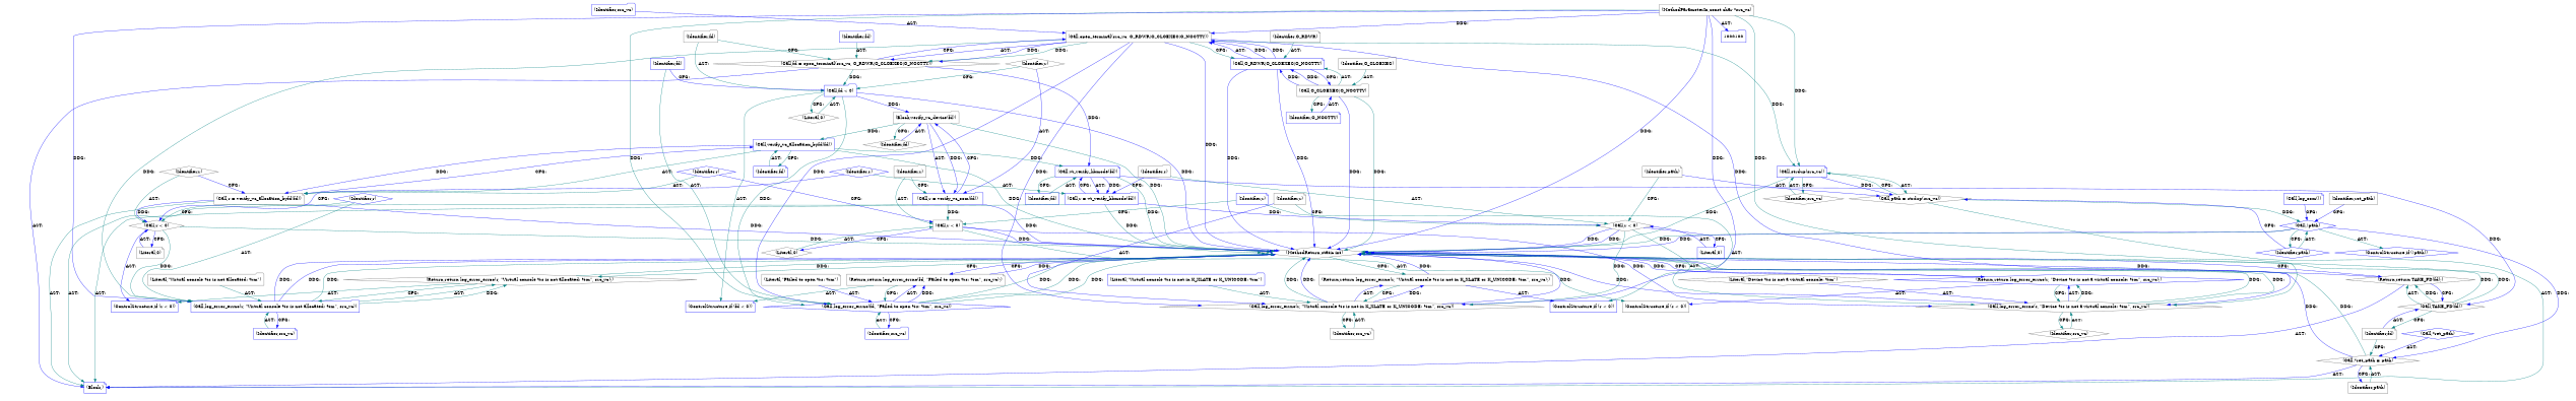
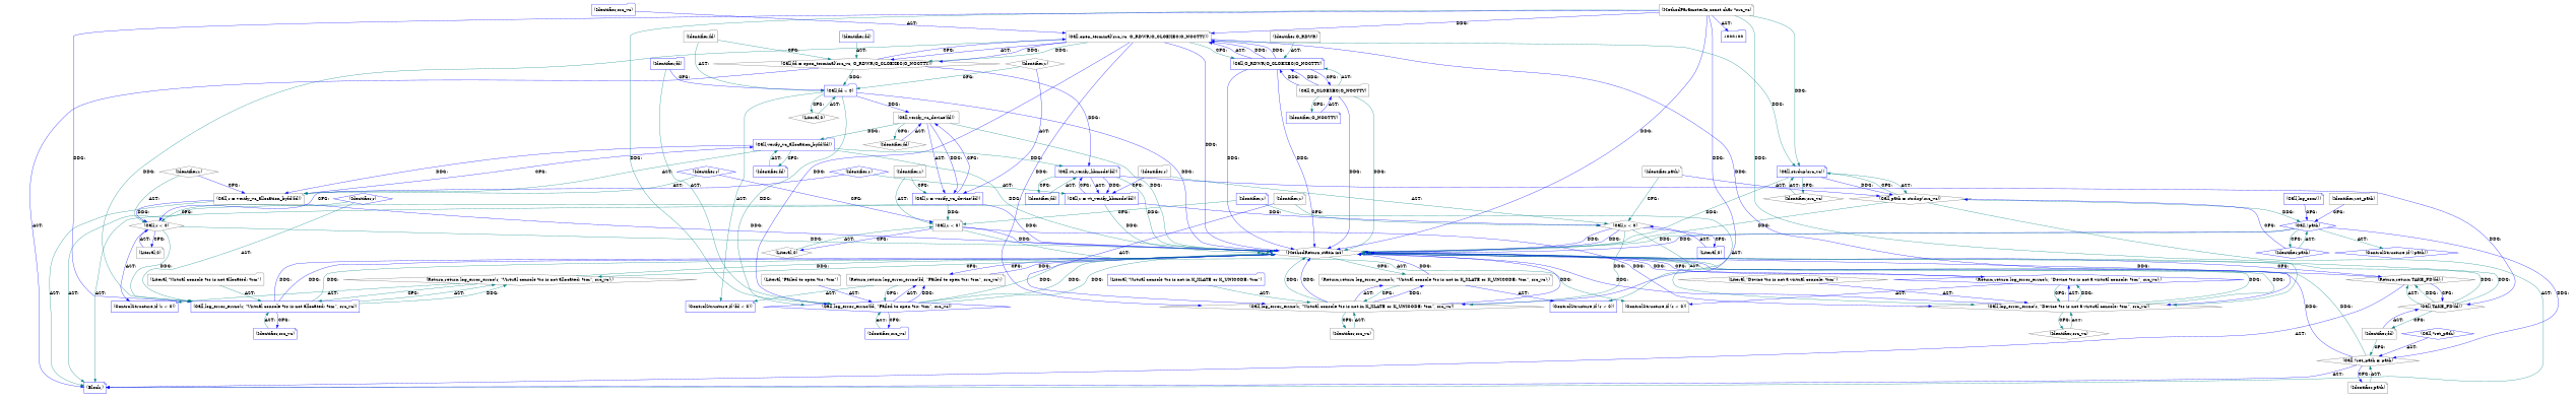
  digraph {
    node [color=gray40 shape=diamond]
    edge [color=teal]
    n1 [label="(Call,open_terminal(src_vc, O_RDWR|O_CLOEXEC|O_NOCTTY))" shape=note]
    n2 [color=blue label="(Call,O_RDWR|O_CLOEXEC|O_NOCTTY)" shape=note]
    n3 [label="(Call,fd = open_terminal(src_vc, O_RDWR|O_CLOEXEC|O_NOCTTY))"]
    n4 [color=blue label="(Call,log_error_errno(fd, \"Failed to open %s: %m\", src_vc))"]
    n5 [label="(Call,log_error_errno(r, \"Device %s is not a virtual console: %m\", src_vc))"]
    n6 [color=blue label="(Call,log_error_errno(r, \"Virtual console %s is not allocated: %m\", src_vc))" shape=folder]
    n7 [label="(Call,log_error_errno(r, \"Virtual console %s is not in K_XLATE or K_UNICODE: %m\", src_vc))"]
    n8 [color=blue label="(Call,strdup(src_vc))" shape=note]
    n9 [label="(MethodReturn,static int)"]
    n10 [label="(Call,O_CLOEXEC|O_NOCTTY)" shape=folder]
    n11 [color=blue label="(Call,fd < 0)" shape=folder]
    n12 [color=blue label="(Block,)" shape=note]
    n13 [color=blue label="(Call,vt_verify_kbmode(fd))" shape=note]
    n14 [label="(Return,return log_error_errno(fd, \"Failed to open %s: %m\", src_vc);)" shape=note]
    n15 [color=blue label="(Identifier,src_vc)" shape=folder]
    n16 [color=blue label="(Return,return log_error_errno(r, \"Device %s is not a virtual console: %m\", src_vc);)"]
    n17 [label="(Identifier,src_vc)"]
    n18 [label="(Return,return log_error_errno(r, \"Virtual console %s is not allocated: %m\", src_vc);)"]
    n19 [color=blue label="(Identifier,src_vc)" shape=note]
    n20 [label="(Return,return log_error_errno(r, \"Virtual console %s is not in K_XLATE or K_UNICODE: %m\", src_vc);)" shape=note]
    n21 [label="(Identifier,src_vc)" shape=note]
    n22 [label="(Call,path = strdup(src_vc))"]
    n23 [label="(Identifier,src_vc)"]
    n24 [label="(Return,return TAKE_FD(fd);)"]
    n25 [label="(MethodParameterIn,const char *src_vc)" shape=note]
    1000100 [color=blue shape=folder]
    n27 [color=blue label="(Identifier,O_NOCTTY)" shape=note]
-   n28 [label="(Block,verify_vc_device(fd))" shape=folder]
+   n28 [label="(Call,verify_vc_device(fd))" shape=folder]
    n29 [color=blue label="(ControlStructure,if (fd < 0))" shape=note]
    n30 [label="(Literal,0)"]
-   n31 [color=blue label="(Call,r = verify_vc_oom(fd))" shape=folder]
+   n31 [color=blue label="(Call,r = verify_vc_device(fd))" shape=folder]
    n32 [color=blue label="(Call,verify_vc_allocation_byfd(fd))" shape=folder]
    n33 [label="(Identifier,fd)"]
    n34 [label="(Call,r < 0)" shape=note]
    n35 [label="(Call,r = verify_vc_allocation_byfd(fd))" shape=note]
    n36 [color=blue label="(Identifier,fd)" shape=note]
    n37 [label="(Literal,0)"]
    n38 [label="(ControlStructure,if (r < 0))" shape=note]
    n39 [label="(Call,r < 0)"]
    n40 [color=blue label="(Call,r = vt_verify_kbmode(fd))" shape=folder]
    n41 [label="(Call,TAKE_FD(fd))"]
    n42 [color=blue label="(Identifier,fd)" shape=folder]
    n43 [color=blue label="(ControlStructure,if (r < 0))" shape=note]
    n44 [label="(Literal,0)" shape=note]
    n45 [label="(Call,r < 0)"]
    n46 [label="(Identifier,fd)" shape=note]
    n47 [color=blue label="(Literal,0)" shape=folder]
    n48 [color=blue label="(ControlStructure,if (r < 0))" shape=folder]
    n49 [label="(Call,*ret_path = path)"]
    n50 [color=blue label="(Call,!path)"]
    n51 [color=blue label="(Identifier,path)"]
    n52 [color=blue label="(ControlStructure,if (!path))"]
    n53 [label="(Identifier,path)" shape=note]
    n54 [color=blue label="(Identifier,fd)" shape=folder]
    n55 [label="(Literal,\"Virtual console %s is not allocated: %m\")" shape=folder]
    n56 [color=blue label="(Identifier,r)"]
    n57 [label="(Identifier,r)" shape=note]
    n58 [label="(Identifier,fd)" shape=folder]
    n59 [label="(Literal,\"Failed to open %s: %m\")" shape=note]
    n60 [color=blue label="(Identifier,r)"]
-   n61 [label="(Identifier,O_CLOEXEC)" shape=folder]
    n62 [color=blue label="(Call,*ret_path)"]
    n63 [color=blue label="(Identifier,fd)" shape=folder]
    n64 [color=blue label="(Identifier,r)" shape=note]
    n65 [color=blue label="(Identifier,src_vc)" shape=folder]
    n66 [label="(Identifier,r)" shape=folder]
    n67 [color=blue label="(Identifier,r)"]
    n68 [color=blue label="(Literal,\"Virtual console %s is not in K_XLATE or K_UNICODE: %m\")" shape=folder]
    n69 [color=blue label="(Call,log_oom())" shape=note]
    n70 [label="(Identifier,r)"]
    n71 [label="(Identifier,O_RDWR)" shape=note]
    n72 [label="(Identifier,ret_path)" shape=folder]
    n73 [label="(Literal,\"Device %s is not a virtual console: %m\")"]
    n74 [label="(Identifier,path)" shape=note]
    n75 [label="(Identifier,r)" shape=folder]
    n76 [label="(Identifier,r)"]
    n1 -> n2 [label="CFG: "]
    n1 -> n3 [color=blue label="AST: "]
    n1 -> n3 [color=blue label="DDG: "]
    n1 -> n3 [label="DDG: "]
    n1 -> n4 [color=blue label="DDG: "]
    n1 -> n5 [color=blue label="DDG: "]
    n1 -> n6 [label="DDG: "]
    n1 -> n7 [color=blue label="DDG: "]
    n1 -> n8 [label="DDG: "]
    n1 -> n9 [color=blue label="DDG: "]
    n2 -> n1 [color=blue label="AST: "]
    n2 -> n1 [color=blue label="DDG: "]
    n2 -> n1 [color=blue label="DDG: "]
    n2 -> n9 [color=blue label="DDG: "]
    n2 -> n9 [color=blue label="DDG: "]
    n2 -> n10 [color=blue label="CFG: "]
    n3 -> n1 [color=blue label="CFG: "]
    n3 -> n11 [label="DDG: "]
    n3 -> n12 [color=blue label="AST: "]
    n3 -> n13 [color=blue label="DDG: "]
    n4 -> n9 [label="DDG: "]
    n4 -> n9 [label="DDG: "]
    n4 -> n9 [label="DDG: "]
    n4 -> n14 [color=blue label="AST: "]
    n4 -> n14 [color=blue label="DDG: "]
    n4 -> n15 [color=blue label="CFG: "]
    n5 -> n9 [label="DDG: "]
    n5 -> n9 [label="DDG: "]
    n5 -> n9 [color=blue label="DDG: "]
    n5 -> n16 [color=blue label="AST: "]
    n5 -> n16 [label="DDG: "]
    n5 -> n17 [label="CFG: "]
    n6 -> n9 [label="DDG: "]
    n6 -> n9 [color=blue label="DDG: "]
    n6 -> n9 [color=blue label="DDG: "]
    n6 -> n18 [label="AST: "]
    n6 -> n18 [label="DDG: "]
    n6 -> n19 [color=blue label="CFG: "]
    n7 -> n9 [color=blue label="DDG: "]
    n7 -> n9 [color=blue label="DDG: "]
    n7 -> n9 [label="DDG: "]
    n7 -> n20 [color=blue label="AST: "]
    n7 -> n20 [color=blue label="DDG: "]
    n7 -> n21 [label="CFG: "]
    n8 -> n9 [label="DDG: "]
    n8 -> n22 [label="AST: "]
    n8 -> n22 [color=blue label="DDG: "]
    n8 -> n23 [label="CFG: "]
    n9 -> n14 [color=blue label="CFG: "]
    n9 -> n16 [color=blue label="CFG: "]
    n9 -> n18 [label="CFG: "]
    n9 -> n20 [label="CFG: "]
    n9 -> n24 [color=blue label="CFG: "]
    n10 -> n2 [label="AST: "]
    n10 -> n2 [color=blue label="DDG: "]
    n10 -> n2 [color=blue label="DDG: "]
    n10 -> n9 [color=blue label="DDG: "]
    n10 -> n9 [label="DDG: "]
    n10 -> n27 [label="CFG: "]
    n11 -> n4 [label="DDG: "]
    n11 -> n9 [color=blue label="DDG: "]
    n11 -> n28 [color=blue label="DDG: "]
    n11 -> n29 [label="AST: "]
    n11 -> n30 [label="CFG: "]
    n13 -> n9 [label="DDG: "]
    n13 -> n40 [color=blue label="AST: "]
    n13 -> n40 [color=blue label="DDG: "]
    n13 -> n41 [color=blue label="DDG: "]
    n13 -> n42 [label="CFG: "]
    n14 -> n4 [label="CFG: "]
    n14 -> n9 [color=blue label="DDG: "]
    n14 -> n29 [label="AST: "]
    n15 -> n4 [label="AST: "]
    n16 -> n5 [label="CFG: "]
    n16 -> n9 [color=blue label="DDG: "]
    n16 -> n38 [color=blue label="AST: "]
    n17 -> n5 [label="AST: "]
    n18 -> n6 [label="CFG: "]
    n18 -> n9 [label="DDG: "]
    n18 -> n43 [label="AST: "]
    n19 -> n6 [label="AST: "]
    n20 -> n7 [label="CFG: "]
    n20 -> n9 [color=blue label="DDG: "]
    n20 -> n48 [color=blue label="AST: "]
    n21 -> n7 [label="AST: "]
    n22 -> n8 [label="CFG: "]
+   n22 -> n9 [label="DDG: "]
    n22 -> n12 [label="AST: "]
    n22 -> n50 [label="DDG: "]
    n23 -> n8 [label="AST: "]
    n24 -> n9 [color=blue label="DDG: "]
    n24 -> n12 [color=blue label="AST: "]
    n24 -> n41 [color=blue label="CFG: "]
    n25 -> n1 [color=blue label="DDG: "]
    n25 -> n4 [label="DDG: "]
    n25 -> n5 [label="DDG: "]
    n25 -> n6 [color=blue label="DDG: "]
    n25 -> n7 [color=blue label="DDG: "]
    n25 -> n8 [label="DDG: "]
    n25 -> n9 [color=blue label="DDG: "]
    n25 -> 1000100 [color=blue label="AST: "]
    n27 -> n10 [color=blue label="AST: "]
    n28 -> n9 [label="DDG: "]
    n28 -> n31 [color=blue label="AST: "]
    n28 -> n31 [color=blue label="DDG: "]
    n28 -> n32 [label="DDG: "]
    n28 -> n33 [label="CFG: "]
    n30 -> n11 [label="AST: "]
    n31 -> n9 [color=blue label="DDG: "]
    n31 -> n12 [label="AST: "]
    n31 -> n28 [color=blue label="CFG: "]
    n31 -> n34 [label="DDG: "]
    n32 -> n9 [label="DDG: "]
    n32 -> n13 [label="DDG: "]
    n32 -> n35 [label="AST: "]
    n32 -> n35 [color=blue label="DDG: "]
    n32 -> n36 [label="CFG: "]
    n33 -> n28 [color=blue label="AST: "]
    n34 -> n5 [color=blue label="DDG: "]
    n34 -> n9 [color=blue label="DDG: "]
    n34 -> n37 [color=blue label="CFG: "]
    n34 -> n38 [label="AST: "]
    n35 -> n9 [color=blue label="DDG: "]
    n35 -> n12 [label="AST: "]
    n35 -> n32 [color=blue label="CFG: "]
    n35 -> n39 [color=blue label="DDG: "]
    n36 -> n32 [label="AST: "]
    n37 -> n34 [label="AST: "]
    n39 -> n6 [label="DDG: "]
    n39 -> n9 [label="DDG: "]
    n39 -> n43 [color=blue label="AST: "]
    n39 -> n44 [color=blue label="CFG: "]
    n40 -> n9 [label="DDG: "]
    n40 -> n12 [label="AST: "]
    n40 -> n13 [color=blue label="CFG: "]
    n40 -> n45 [color=blue label="DDG: "]
    n41 -> n9 [label="DDG: "]
    n41 -> n9 [label="DDG: "]
    n41 -> n24 [label="AST: "]
    n41 -> n24 [label="DDG: "]
    n41 -> n46 [label="CFG: "]
    n42 -> n13 [label="AST: "]
    n44 -> n39 [color=blue label="AST: "]
    n45 -> n7 [label="DDG: "]
    n45 -> n9 [color=blue label="DDG: "]
    n45 -> n9 [color=blue label="DDG: "]
    n45 -> n47 [color=blue label="CFG: "]
    n45 -> n48 [label="AST: "]
    n46 -> n41 [color=blue label="AST: "]
    n46 -> n49 [label="CFG: "]
    n47 -> n45 [color=blue label="AST: "]
    n49 -> n9 [color=blue label="DDG: "]
    n49 -> n9 [label="DDG: "]
    n49 -> n12 [color=blue label="AST: "]
    n49 -> n53 [color=blue label="CFG: "]
    n50 -> n9 [color=blue label="DDG: "]
    n50 -> n9 [label="DDG: "]
    n50 -> n49 [color=blue label="DDG: "]
    n50 -> n51 [label="CFG: "]
    n50 -> n52 [label="AST: "]
    n51 -> n22 [color=blue label="CFG: "]
    n51 -> n50 [label="AST: "]
    n53 -> n49 [label="AST: "]
    n54 -> n4 [label="AST: "]
    n54 -> n11 [color=blue label="CFG: "]
    n55 -> n6 [label="AST: "]
    n56 -> n39 [color=blue label="CFG: "]
    n56 -> n40 [label="AST: "]
    n57 -> n7 [color=blue label="AST: "]
    n57 -> n45 [label="CFG: "]
    n58 -> n3 [label="CFG: "]
    n58 -> n11 [label="AST: "]
    n59 -> n4 [color=blue label="AST: "]
    n60 -> n6 [label="AST: "]
    n60 -> n39 [label="CFG: "]
-   n61 -> n10 [label="AST: "]
    n62 -> n49 [color=blue label="AST: "]
    n63 -> n3 [label="AST: "]
    n64 -> n5 [label="AST: "]
    n64 -> n34 [label="CFG: "]
    n65 -> n1 [color=blue label="AST: "]
    n66 -> n40 [color=blue label="CFG: "]
    n66 -> n45 [label="AST: "]
    n67 -> n34 [color=blue label="CFG: "]
    n67 -> n35 [label="AST: "]
    n68 -> n7 [label="AST: "]
    n69 -> n50 [color=blue label="CFG: "]
    n70 -> n35 [color=blue label="CFG: "]
    n70 -> n39 [label="AST: "]
    n71 -> n2 [label="AST: "]
    n72 -> n50 [color=blue label="CFG: "]
    n73 -> n5 [color=blue label="AST: "]
    n74 -> n22 [color=blue label="AST: "]
    n74 -> n45 [label="CFG: "]
    n75 -> n31 [label="CFG: "]
    n75 -> n34 [label="AST: "]
    n76 -> n11 [label="CFG: "]
    n76 -> n31 [color=blue label="AST: "]
  }
